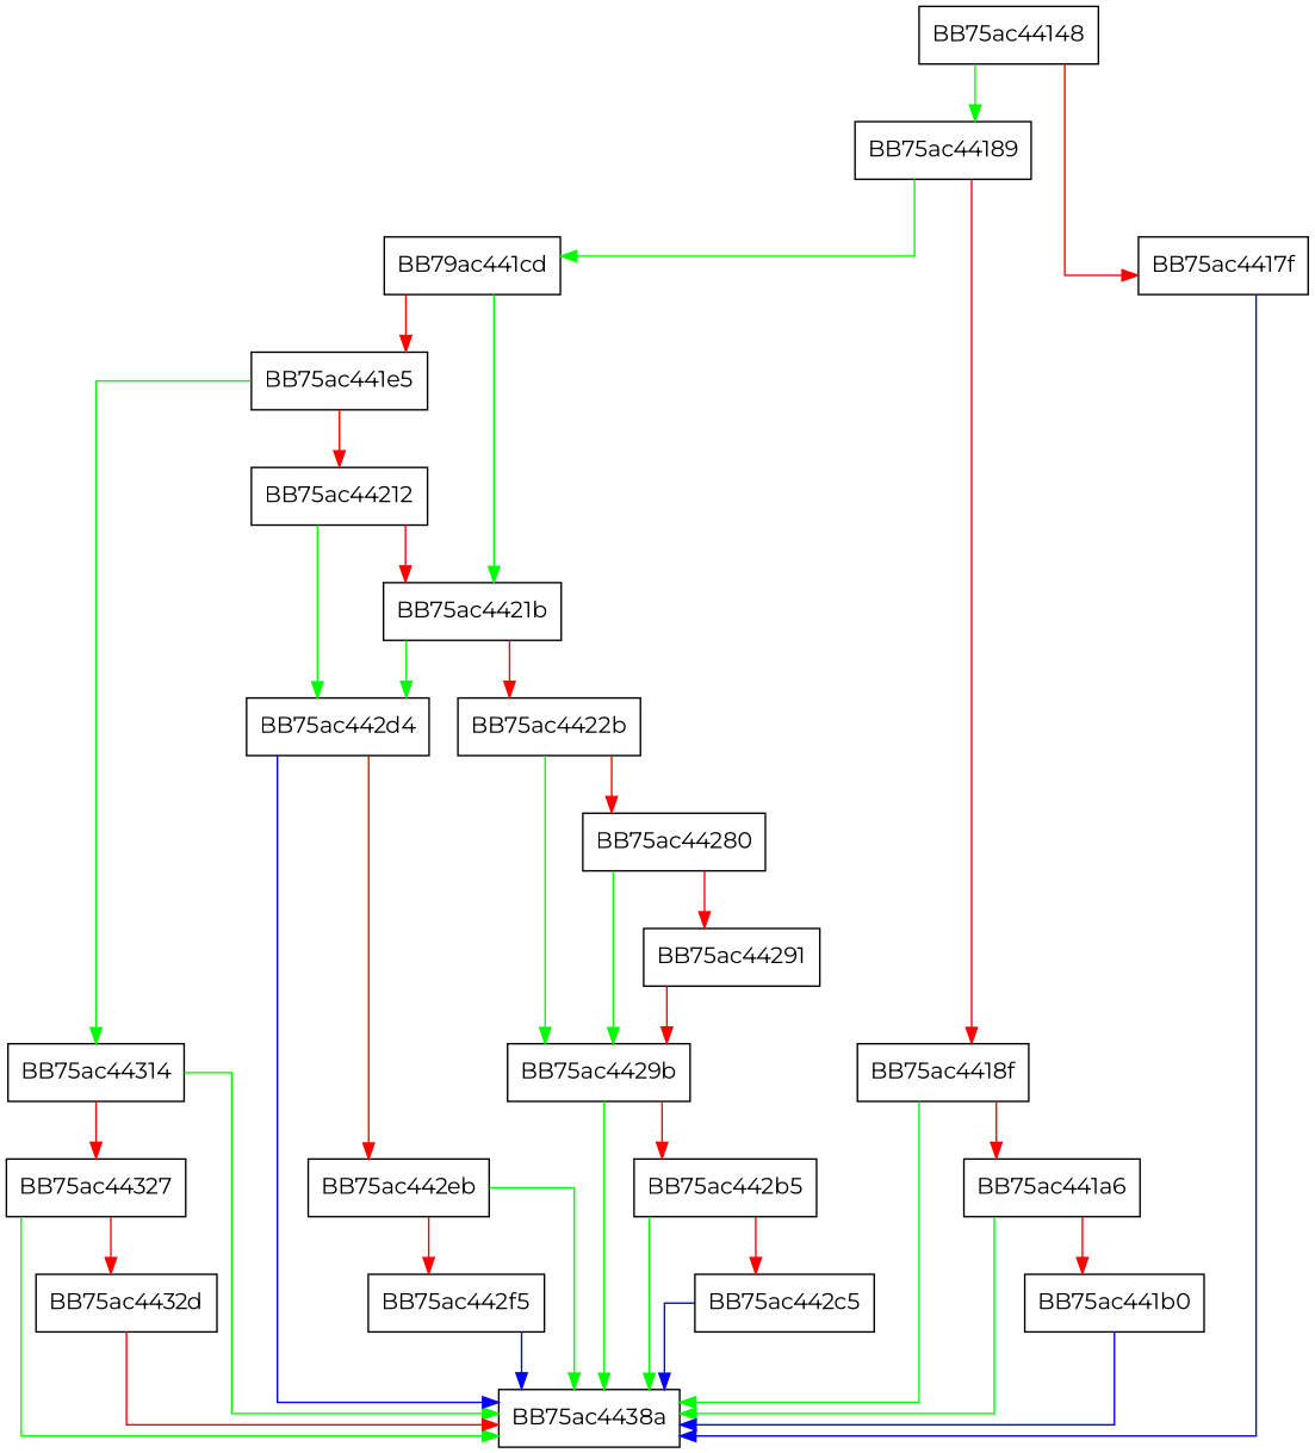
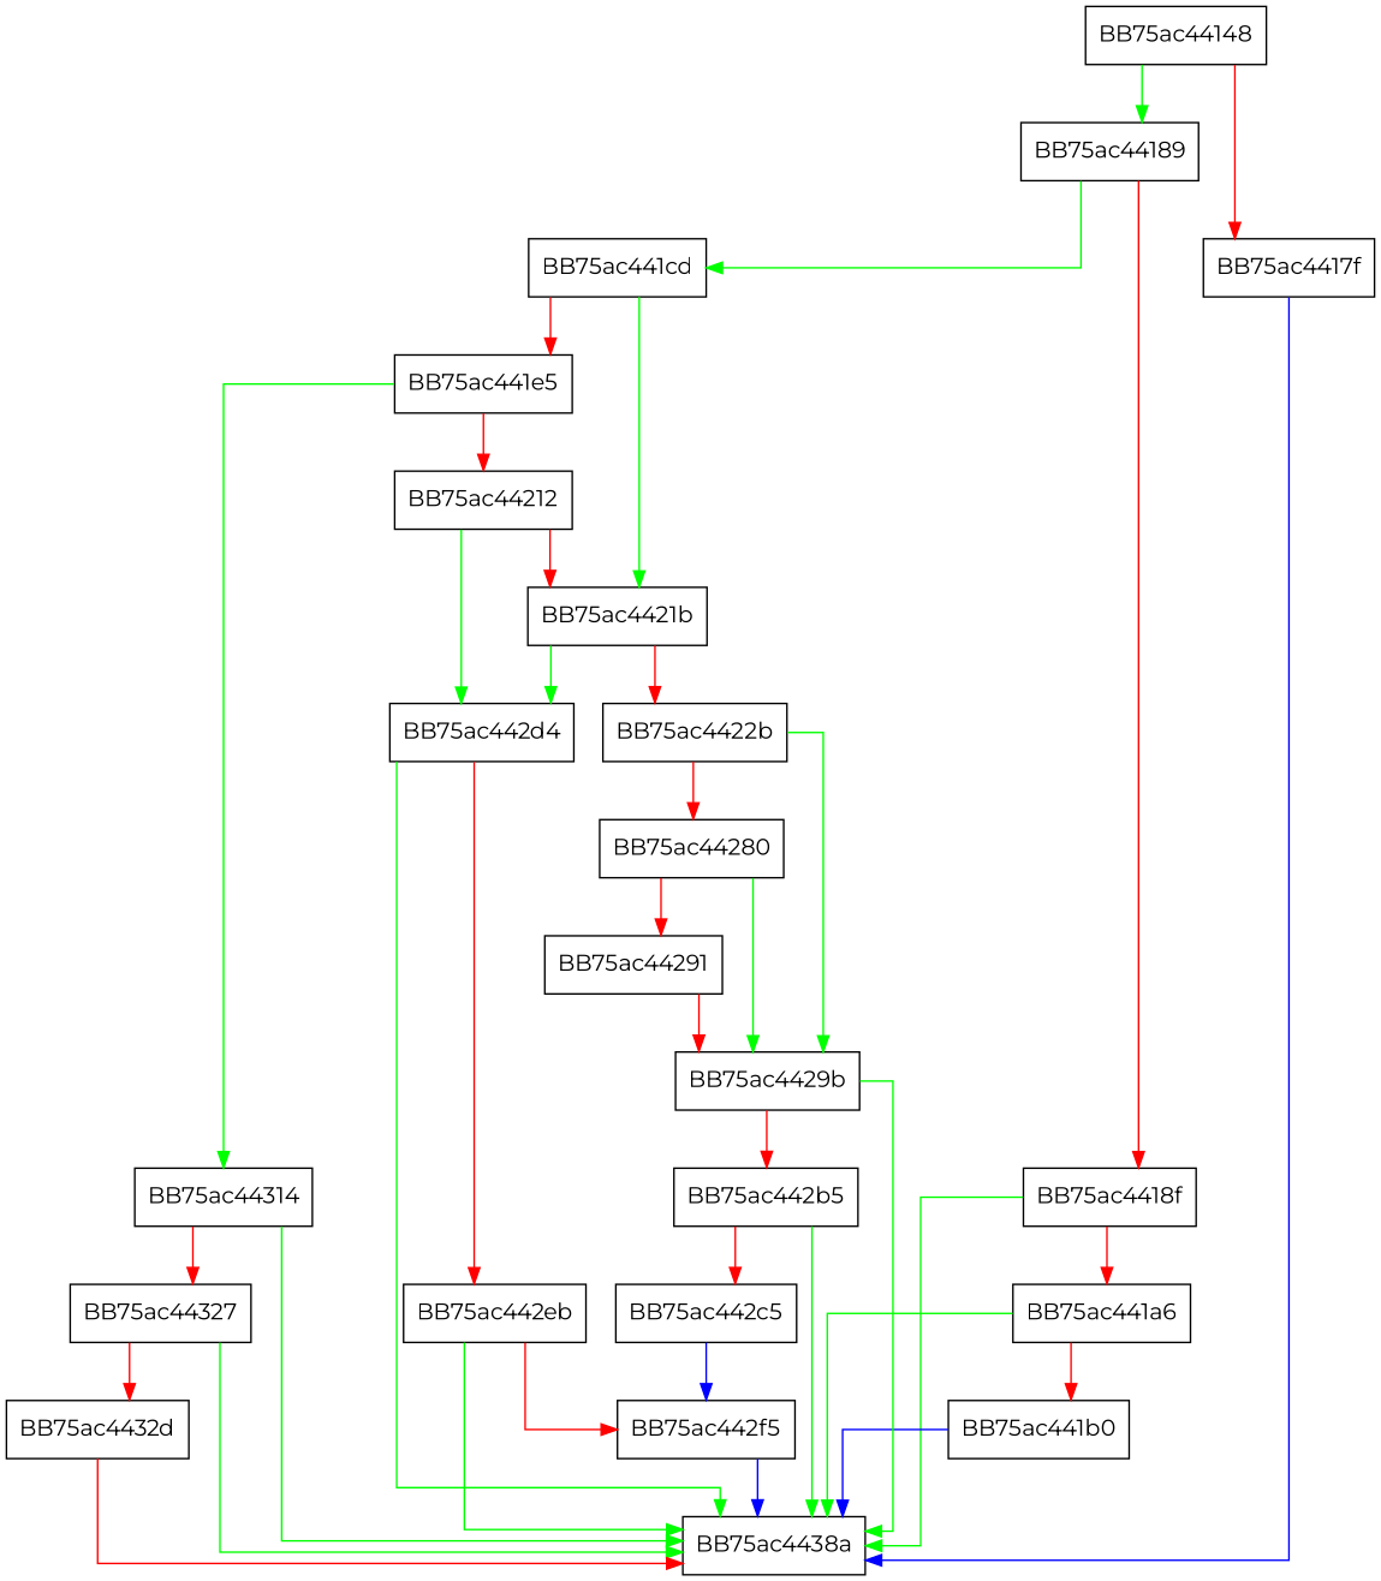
  digraph {
    fontname=Montserrat
    splines=ortho
    node [fontname=Montserrat shape=box]
    edge [color=red fontname=Montserrat]
    BB75ac44148
    BB75ac44189
    BB75ac4417f
-   BB75ac441cd [label=BB79ac441cd]
+   BB75ac441cd
    BB75ac4418f
    BB75ac4438a
    BB75ac441e5
    BB75ac4421b
    BB75ac441a6
    BB75ac44314
    BB75ac44327
    BB75ac44212
    BB75ac441b0
    BB75ac4432d
    BB75ac442d4
    BB75ac442eb
    BB75ac4422b
    BB75ac442f5
    BB75ac4429b
    BB75ac44280
    BB75ac442b5
    BB75ac44291
    BB75ac442c5
    BB75ac44148 -> BB75ac44189 [color=green]
    BB75ac44148 -> BB75ac4417f
    BB75ac44189 -> BB75ac441cd [color=green]
    BB75ac44189 -> BB75ac4418f
    BB75ac4417f -> BB75ac4438a [color=blue]
    BB75ac441cd -> BB75ac441e5
    BB75ac441cd -> BB75ac4421b [color=green]
    BB75ac4418f -> BB75ac4438a [color=green]
    BB75ac4418f -> BB75ac441a6
    BB75ac441e5 -> BB75ac44314 [color=green]
    BB75ac441e5 -> BB75ac44212
    BB75ac4421b -> BB75ac442d4 [color=green]
    BB75ac4421b -> BB75ac4422b
    BB75ac441a6 -> BB75ac4438a [color=green]
    BB75ac441a6 -> BB75ac441b0
    BB75ac44314 -> BB75ac4438a [color=green]
    BB75ac44314 -> BB75ac44327
    BB75ac44327 -> BB75ac4438a [color=green]
    BB75ac44327 -> BB75ac4432d
    BB75ac44212 -> BB75ac4421b
    BB75ac44212 -> BB75ac442d4 [color=green]
    BB75ac441b0 -> BB75ac4438a [color=blue]
    BB75ac4432d -> BB75ac4438a
-   BB75ac442d4 -> BB75ac4438a [color=blue]
+   BB75ac442d4 -> BB75ac4438a [color=green]
    BB75ac442d4 -> BB75ac442eb
    BB75ac442eb -> BB75ac4438a [color=green]
    BB75ac442eb -> BB75ac442f5
    BB75ac4422b -> BB75ac4429b [color=green]
    BB75ac4422b -> BB75ac44280
    BB75ac442f5 -> BB75ac4438a [color=blue]
    BB75ac4429b -> BB75ac4438a [color=green]
    BB75ac4429b -> BB75ac442b5
    BB75ac44280 -> BB75ac4429b [color=green]
    BB75ac44280 -> BB75ac44291
    BB75ac442b5 -> BB75ac4438a [color=green]
    BB75ac442b5 -> BB75ac442c5
    BB75ac44291 -> BB75ac4429b
-   BB75ac442c5 -> BB75ac4438a [color=blue]
+   BB75ac442c5 -> BB75ac442f5 [color=blue]
  }
